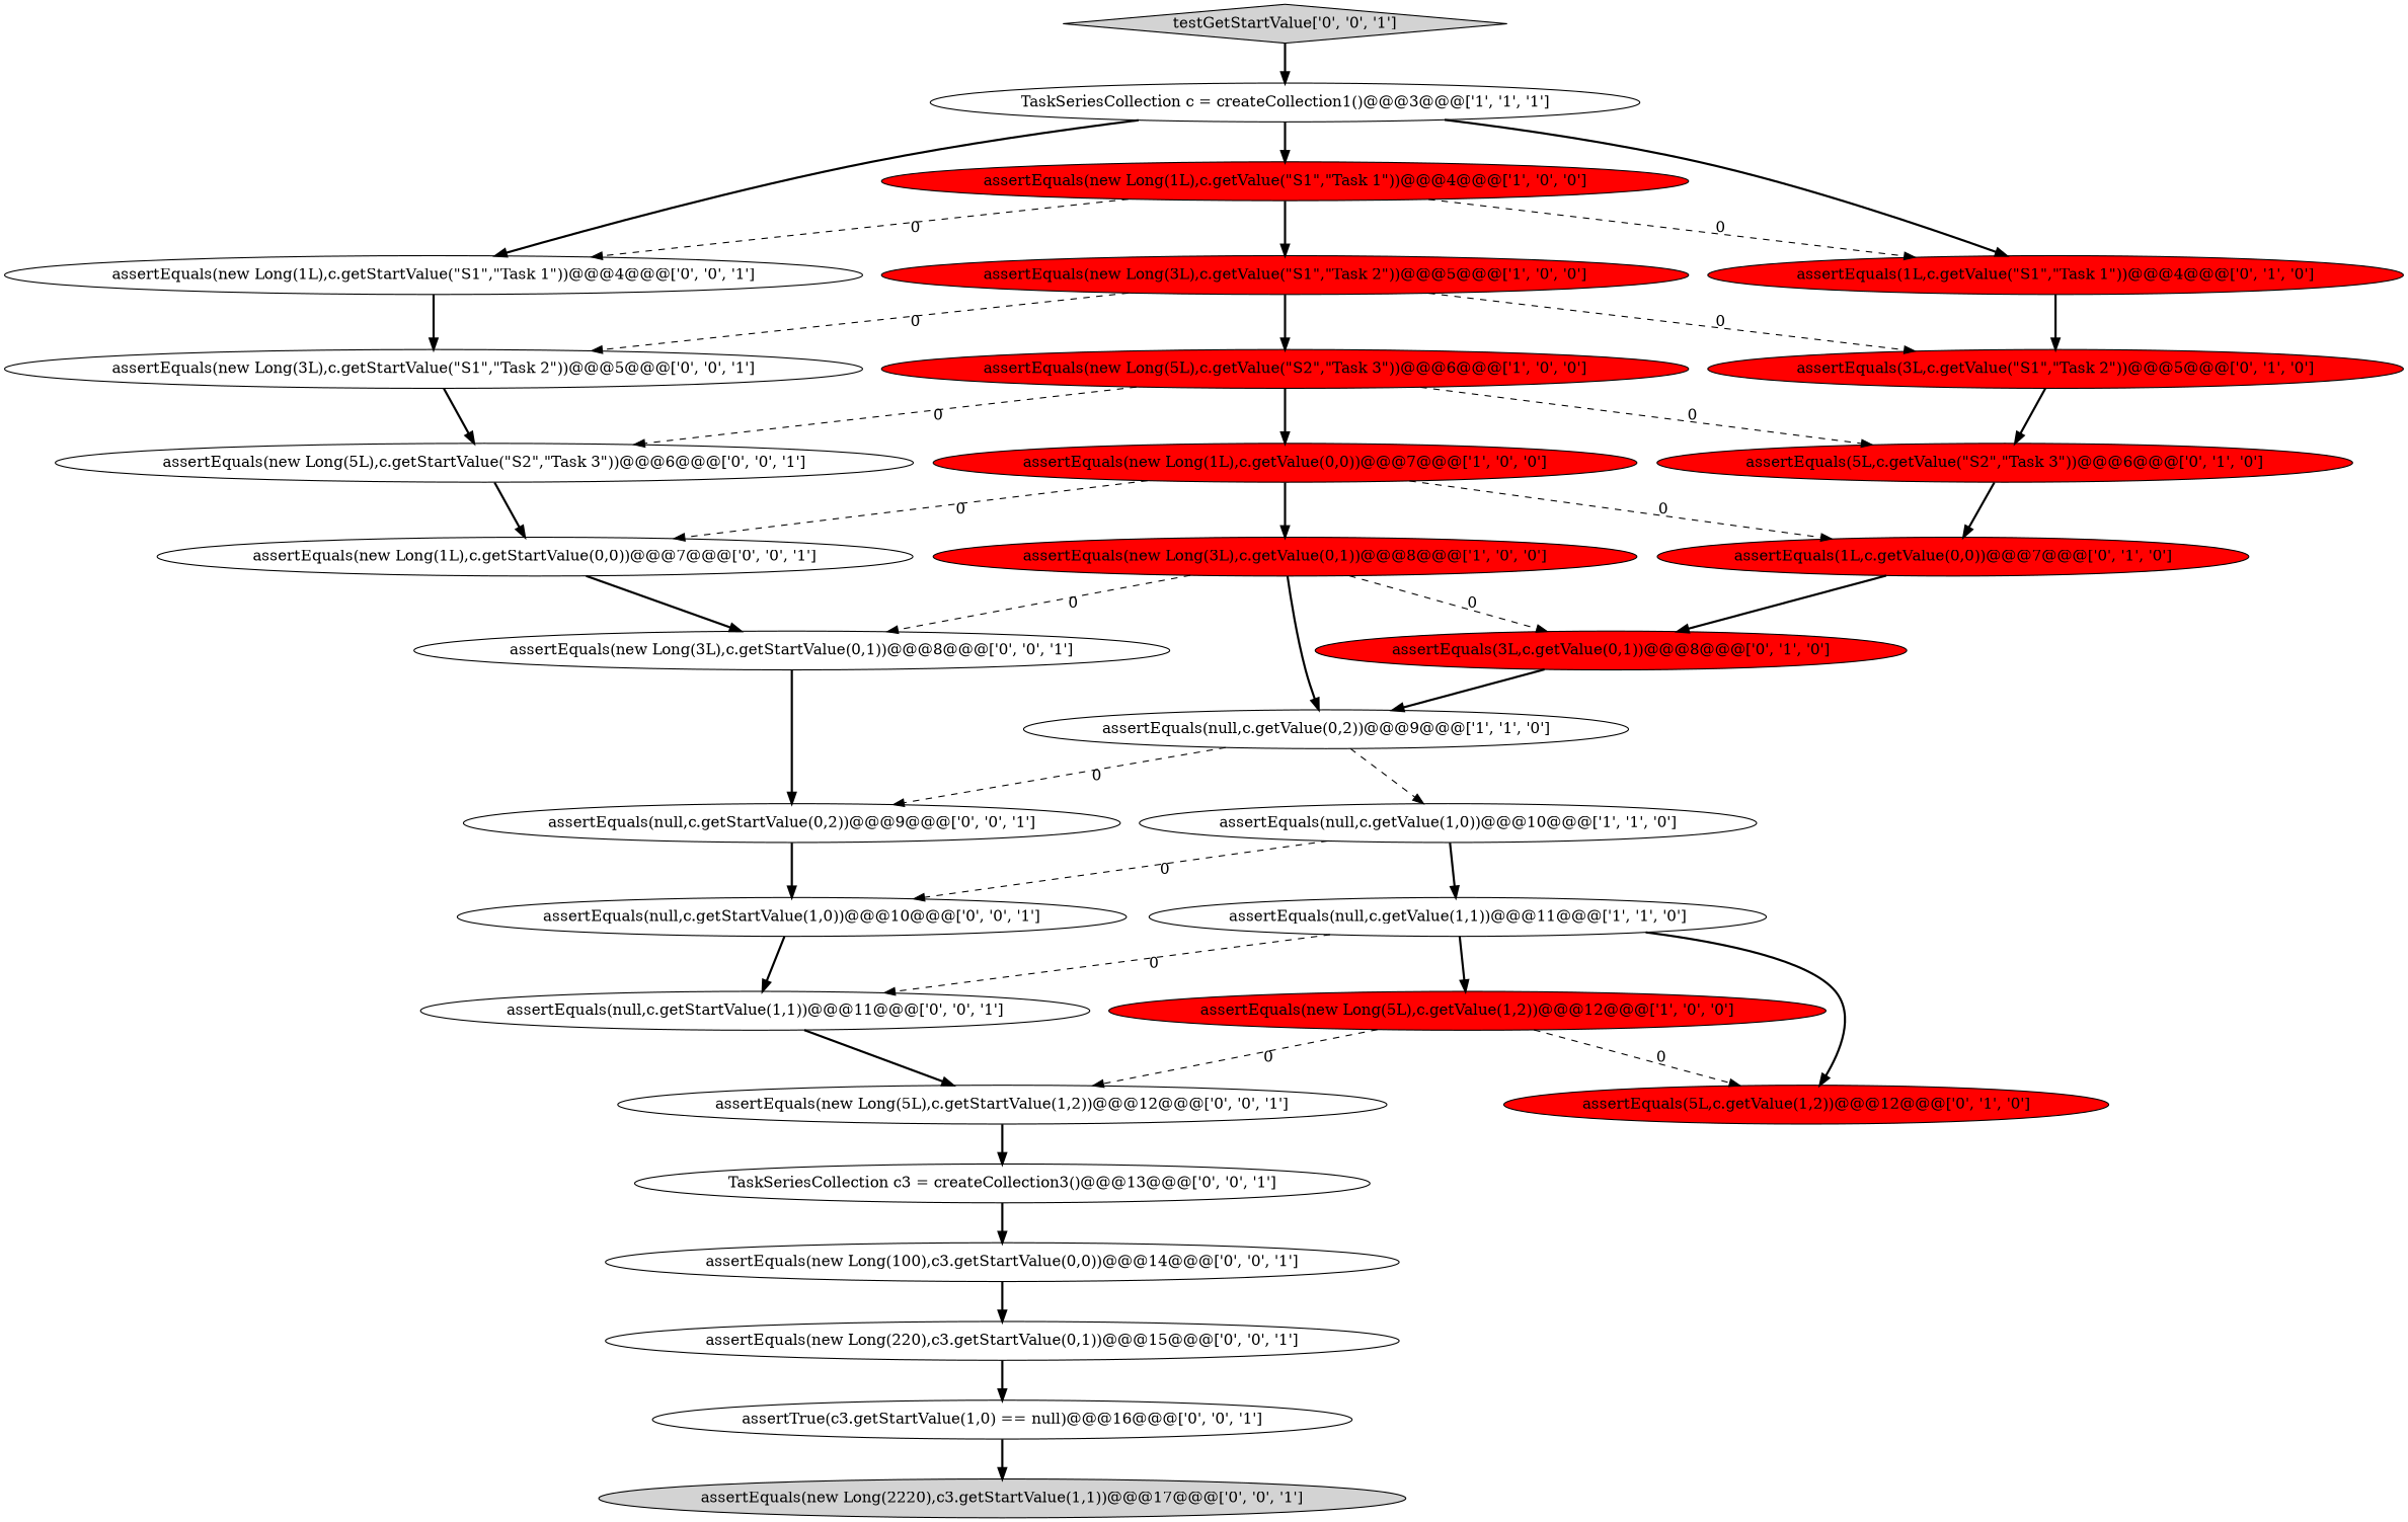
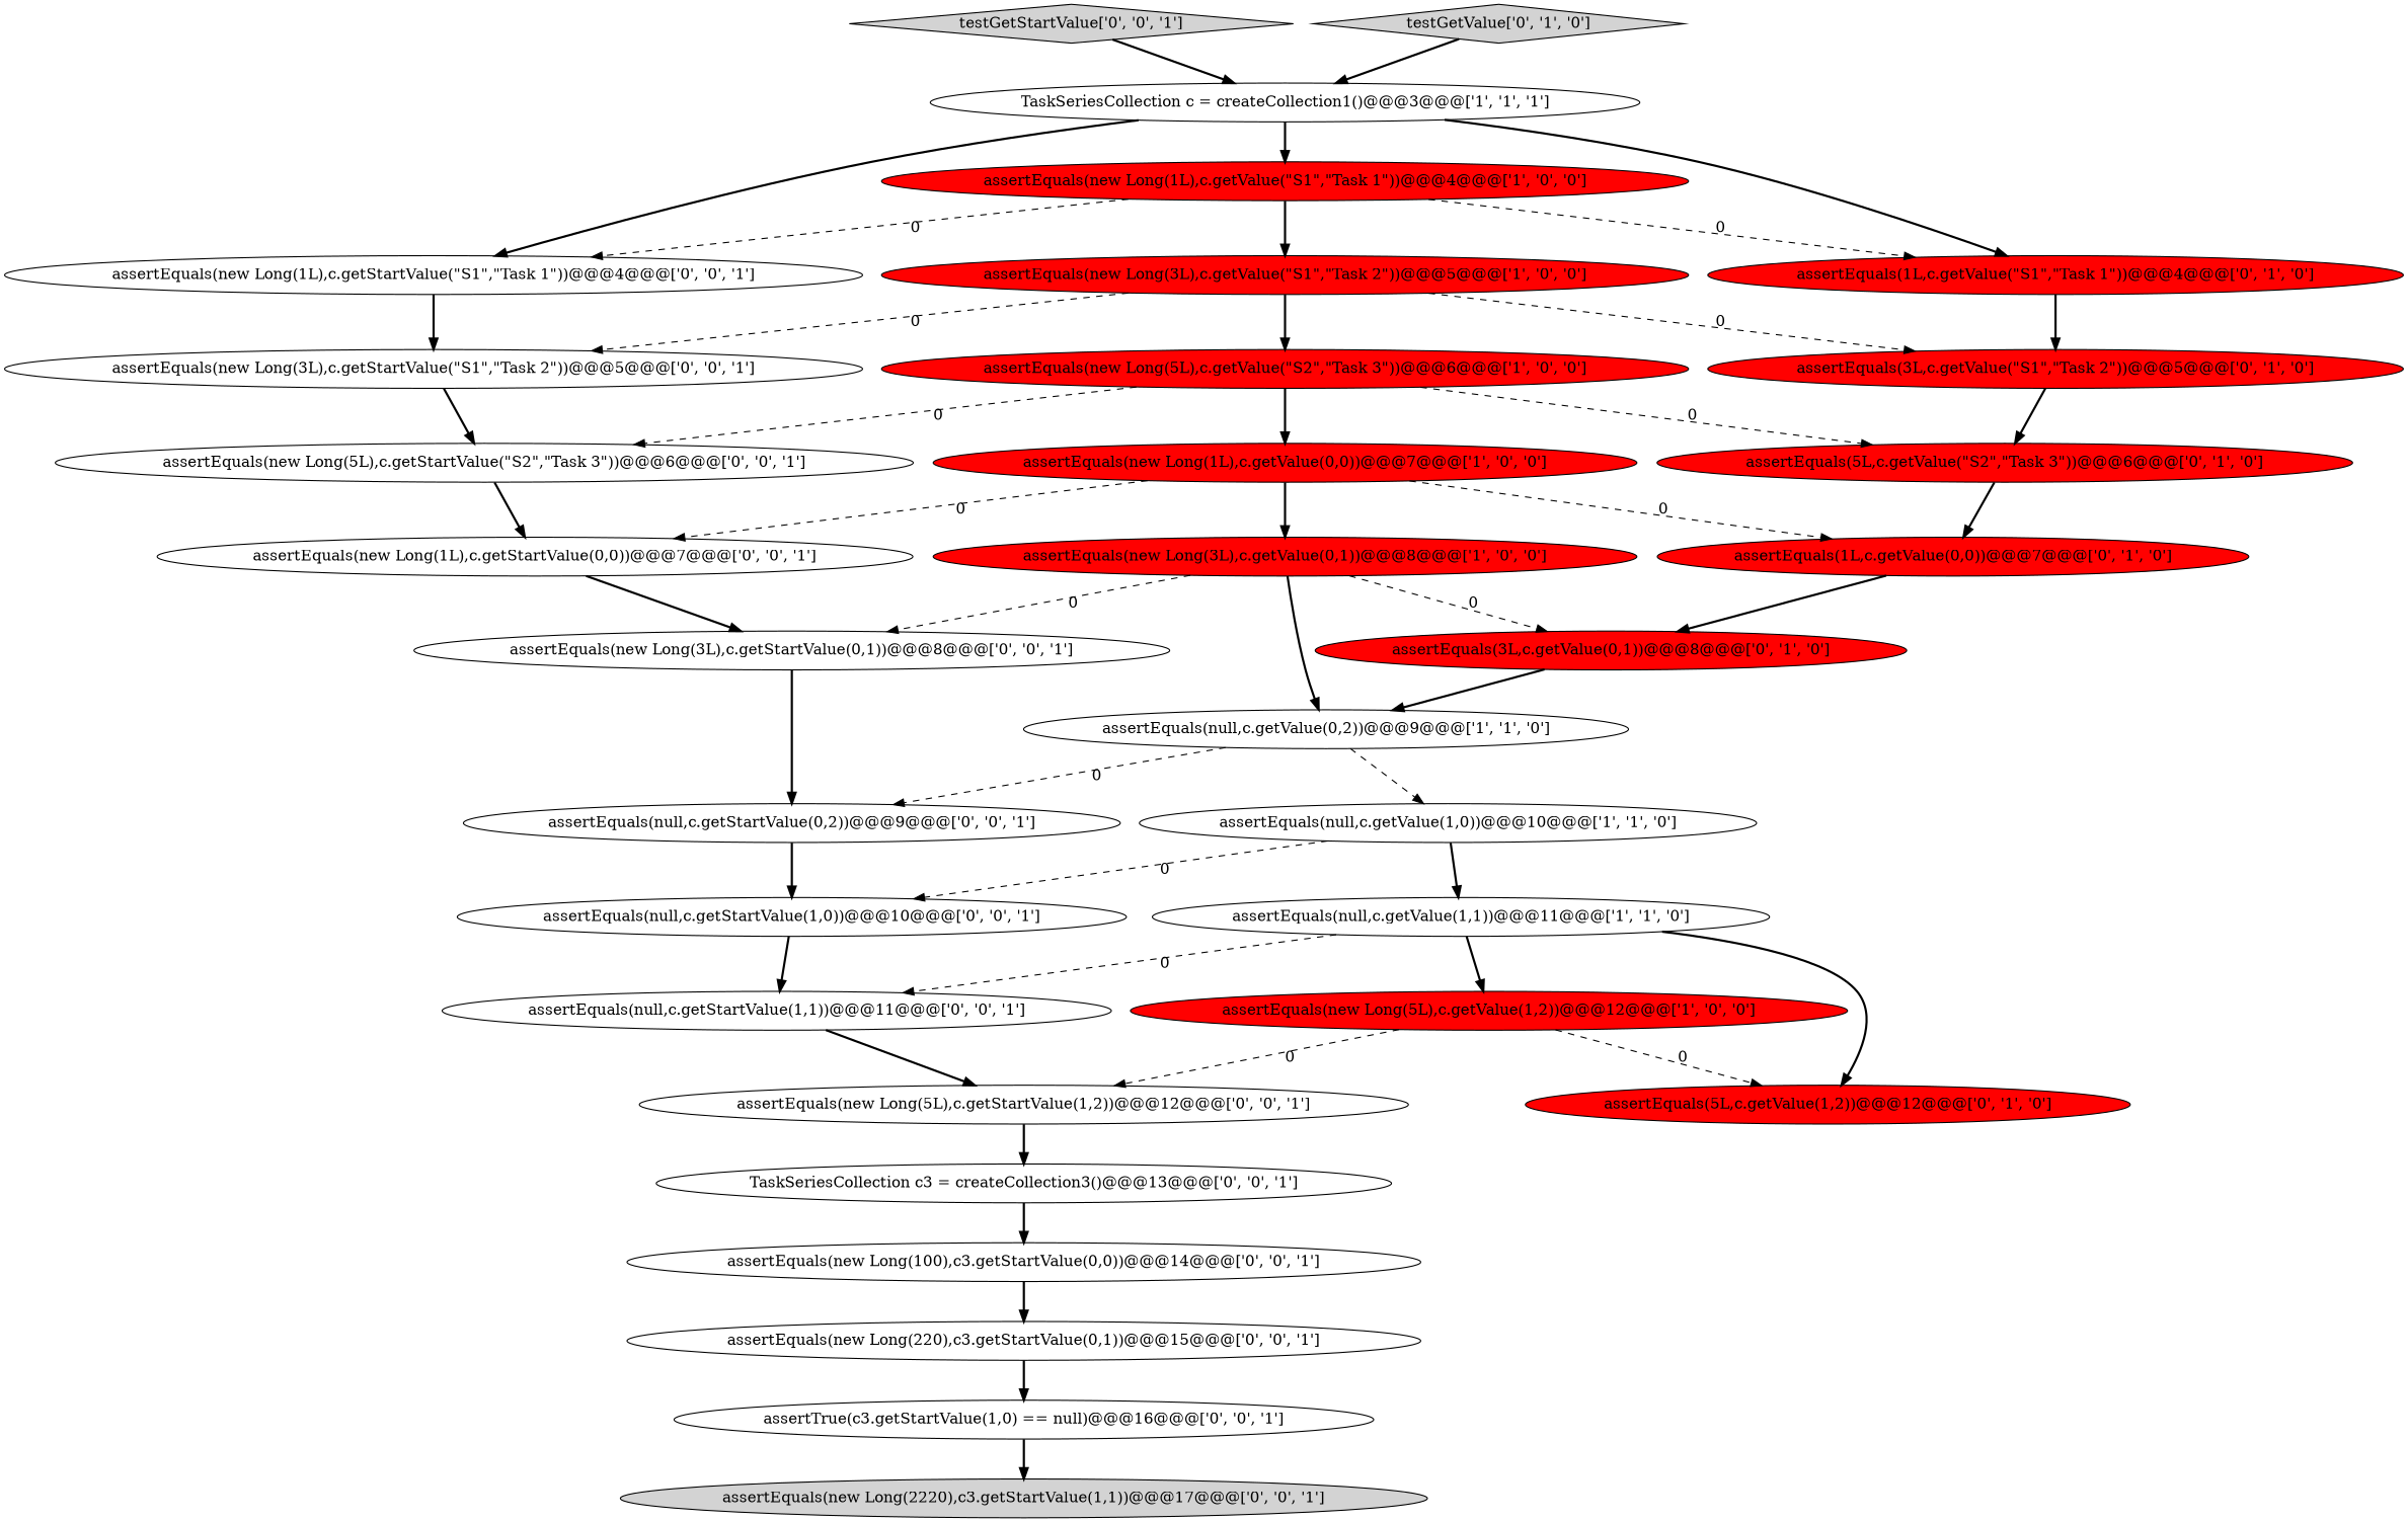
  digraph {
    node [fillcolor=white shape=ellipse style=filled]
    edge [style=bold]
    n1 [label="TaskSeriesCollection c3 = createCollection3()@@@13@@@['0', '0', '1']"]
    n2 [label="assertEquals(new Long(100),c3.getStartValue(0,0))@@@14@@@['0', '0', '1']"]
    n3 [label="assertEquals(new Long(220),c3.getStartValue(0,1))@@@15@@@['0', '0', '1']"]
    n4 [fillcolor=red label="assertEquals(new Long(3L),c.getValue(\"S1\",\"Task 2\"))@@@5@@@['1', '0', '0']"]
    n5 [fillcolor=red label="assertEquals(new Long(5L),c.getValue(\"S2\",\"Task 3\"))@@@6@@@['1', '0', '0']"]
    n6 [label="assertEquals(new Long(3L),c.getStartValue(\"S1\",\"Task 2\"))@@@5@@@['0', '0', '1']"]
    n7 [fillcolor=red label="assertEquals(3L,c.getValue(\"S1\",\"Task 2\"))@@@5@@@['0', '1', '0']"]
    n8 [label="assertEquals(new Long(5L),c.getStartValue(\"S2\",\"Task 3\"))@@@6@@@['0', '0', '1']"]
    n9 [fillcolor=red label="assertEquals(new Long(1L),c.getValue(0,0))@@@7@@@['1', '0', '0']"]
    n10 [fillcolor=red label="assertEquals(5L,c.getValue(\"S2\",\"Task 3\"))@@@6@@@['0', '1', '0']"]
    n11 [fillcolor=lightgray label="testGetStartValue['0', '0', '1']" shape=diamond]
    n12 [label="TaskSeriesCollection c = createCollection1()@@@3@@@['1', '1', '1']"]
    n13 [fillcolor=red label="assertEquals(1L,c.getValue(\"S1\",\"Task 1\"))@@@4@@@['0', '1', '0']"]
    n14 [label="assertEquals(new Long(1L),c.getStartValue(\"S1\",\"Task 1\"))@@@4@@@['0', '0', '1']"]
    n15 [fillcolor=red label="assertEquals(new Long(1L),c.getValue(\"S1\",\"Task 1\"))@@@4@@@['1', '0', '0']"]
    n16 [label="assertEquals(new Long(1L),c.getStartValue(0,0))@@@7@@@['0', '0', '1']"]
    n17 [fillcolor=red label="assertEquals(new Long(3L),c.getValue(0,1))@@@8@@@['1', '0', '0']"]
    n18 [fillcolor=red label="assertEquals(1L,c.getValue(0,0))@@@7@@@['0', '1', '0']"]
    n19 [label="assertEquals(null,c.getValue(0,2))@@@9@@@['1', '1', '0']"]
    n20 [label="assertEquals(null,c.getValue(1,0))@@@10@@@['1', '1', '0']"]
    n21 [label="assertEquals(null,c.getStartValue(0,2))@@@9@@@['0', '0', '1']"]
    n22 [label="assertEquals(null,c.getStartValue(1,0))@@@10@@@['0', '0', '1']"]
    n23 [label="assertEquals(null,c.getValue(1,1))@@@11@@@['1', '1', '0']"]
    n24 [label="assertEquals(new Long(3L),c.getStartValue(0,1))@@@8@@@['0', '0', '1']"]
    n25 [label="assertTrue(c3.getStartValue(1,0) == null)@@@16@@@['0', '0', '1']"]
    n26 [fillcolor=lightgray label="assertEquals(new Long(2220),c3.getStartValue(1,1))@@@17@@@['0', '0', '1']"]
    n27 [label="assertEquals(null,c.getStartValue(1,1))@@@11@@@['0', '0', '1']"]
    n28 [fillcolor=red label="assertEquals(new Long(5L),c.getValue(1,2))@@@12@@@['1', '0', '0']"]
    n29 [fillcolor=red label="assertEquals(5L,c.getValue(1,2))@@@12@@@['0', '1', '0']"]
    n30 [fillcolor=red label="assertEquals(3L,c.getValue(0,1))@@@8@@@['0', '1', '0']"]
+   n31 [fillcolor=lightgray label="testGetValue['0', '1', '0']" shape=diamond]
    n32 [label="assertEquals(new Long(5L),c.getStartValue(1,2))@@@12@@@['0', '0', '1']"]
    n1 -> n2
    n2 -> n3
    n3 -> n25
    n4 -> n5
    n4 -> n6 [label=0 style=dashed]
    n4 -> n7 [label=0 style=dashed]
    n5 -> n8 [label=0 style=dashed]
    n5 -> n9
    n5 -> n10 [label=0 style=dashed]
    n6 -> n8
    n7 -> n10
    n8 -> n16
    n9 -> n16 [label=0 style=dashed]
    n9 -> n17
    n9 -> n18 [label=0 style=dashed]
    n10 -> n18
    n11 -> n12
    n12 -> n13
    n12 -> n14
    n12 -> n15
    n13 -> n7
    n14 -> n6
    n15 -> n4
    n15 -> n13 [label=0 style=dashed]
    n15 -> n14 [label=0 style=dashed]
    n16 -> n24
    n17 -> n19
    n17 -> n24 [label=0 style=dashed]
    n17 -> n30 [label=0 style=dashed]
    n18 -> n30
    n19 -> n20 [style=dashed]
    n19 -> n21 [label=0 style=dashed]
    n20 -> n22 [label=0 style=dashed]
    n20 -> n23
    n21 -> n22
    n22 -> n27
    n23 -> n27 [label=0 style=dashed]
    n23 -> n28
    n23 -> n29
    n24 -> n21
    n25 -> n26
    n27 -> n32
    n28 -> n29 [label=0 style=dashed]
    n28 -> n32 [label=0 style=dashed]
    n30 -> n19
+   n31 -> n12
    n32 -> n1
  }
